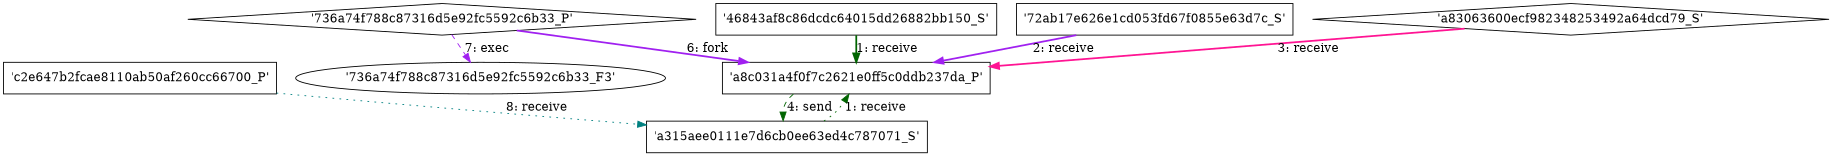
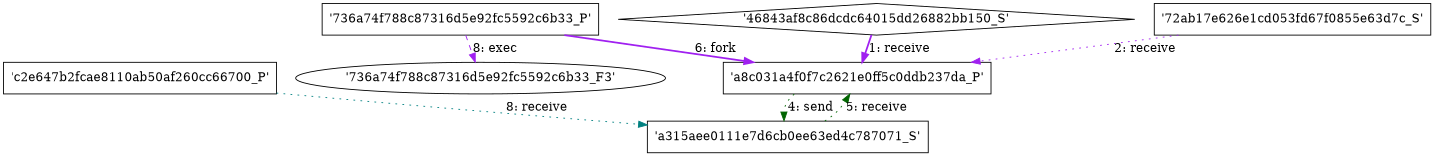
  digraph {
    engine=neato
    fixedsize=false
    fontsize=10
    nodesep=0.3
    rankdir=TB
    ranksep=0
    splines=true
    node [node_type=Socket shape=box]
    edge [color=darkgreen style=dotted]
    "'a8c031a4f0f7c2621e0ff5c0ddb237da_P'" [node_type=Process]
    "'a315aee0111e7d6cb0ee63ed4c787071_S'"
-   "'736a74f788c87316d5e92fc5592c6b33_P'" [node_type=Process shape=diamond]
+   "'736a74f788c87316d5e92fc5592c6b33_P'" [node_type=Process]
    "'736a74f788c87316d5e92fc5592c6b33_F3'" [node_type=File shape=ellipse]
-   "'46843af8c86dcdc64015dd26882bb150_S'"
+   "'46843af8c86dcdc64015dd26882bb150_S'" [shape=diamond]
    "'72ab17e626e1cd053fd67f0855e63d7c_S'"
-   "'a83063600ecf982348253492a64dcd79_S'" [shape=diamond]
    "'c2e647b2fcae8110ab50af260cc66700_P'" [node_type=Process]
-   "'a8c031a4f0f7c2621e0ff5c0ddb237da_P'" -> "'a315aee0111e7d6cb0ee63ed4c787071_S'" [label="4: send" style=dashed]
-   "'a315aee0111e7d6cb0ee63ed4c787071_S'" -> "'a8c031a4f0f7c2621e0ff5c0ddb237da_P'" [label="1: receive"]
+   "'a8c031a4f0f7c2621e0ff5c0ddb237da_P'" -> "'a315aee0111e7d6cb0ee63ed4c787071_S'" [label="4: send"]
+   "'a315aee0111e7d6cb0ee63ed4c787071_S'" -> "'a8c031a4f0f7c2621e0ff5c0ddb237da_P'" [label="5: receive"]
    "'736a74f788c87316d5e92fc5592c6b33_P'" -> "'a8c031a4f0f7c2621e0ff5c0ddb237da_P'" [color=purple label="6: fork" style=bold]
-   "'736a74f788c87316d5e92fc5592c6b33_P'" -> "'736a74f788c87316d5e92fc5592c6b33_F3'" [color=purple label="7: exec" style=dashed]
-   "'46843af8c86dcdc64015dd26882bb150_S'" -> "'a8c031a4f0f7c2621e0ff5c0ddb237da_P'" [label="1: receive" style=bold]
-   "'72ab17e626e1cd053fd67f0855e63d7c_S'" -> "'a8c031a4f0f7c2621e0ff5c0ddb237da_P'" [color=purple label="2: receive" style=bold]
-   "'a83063600ecf982348253492a64dcd79_S'" -> "'a8c031a4f0f7c2621e0ff5c0ddb237da_P'" [color=deeppink label="3: receive" style=bold]
+   "'736a74f788c87316d5e92fc5592c6b33_P'" -> "'736a74f788c87316d5e92fc5592c6b33_F3'" [color=purple label="8: exec" style=dashed]
+   "'46843af8c86dcdc64015dd26882bb150_S'" -> "'a8c031a4f0f7c2621e0ff5c0ddb237da_P'" [color=purple label="1: receive" style=bold]
+   "'72ab17e626e1cd053fd67f0855e63d7c_S'" -> "'a8c031a4f0f7c2621e0ff5c0ddb237da_P'" [color=purple label="2: receive"]
    "'c2e647b2fcae8110ab50af260cc66700_P'" -> "'a315aee0111e7d6cb0ee63ed4c787071_S'" [color=teal label="8: receive"]
  }
